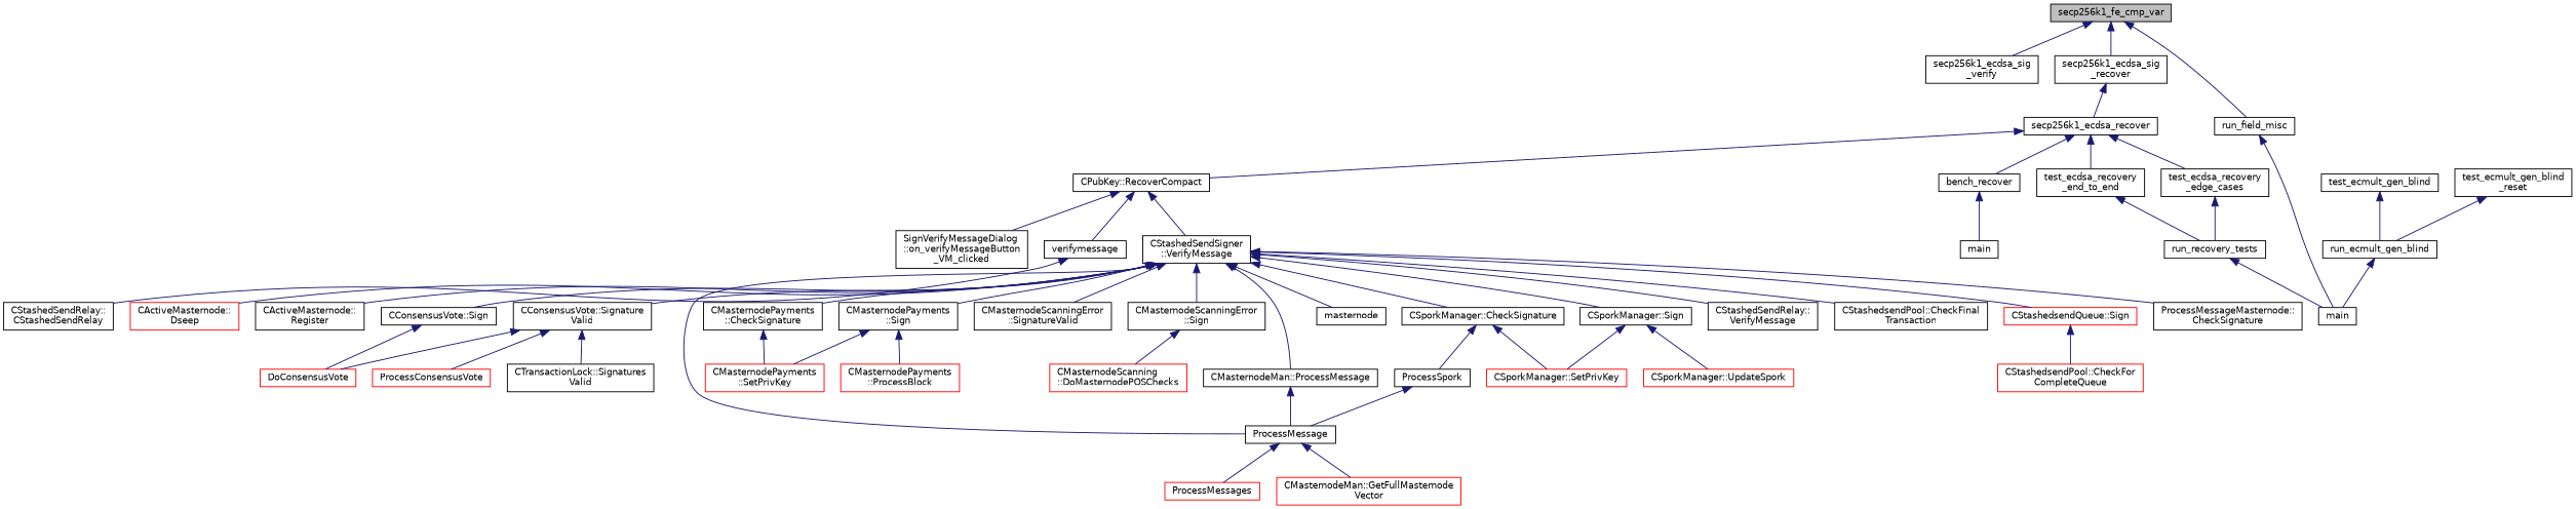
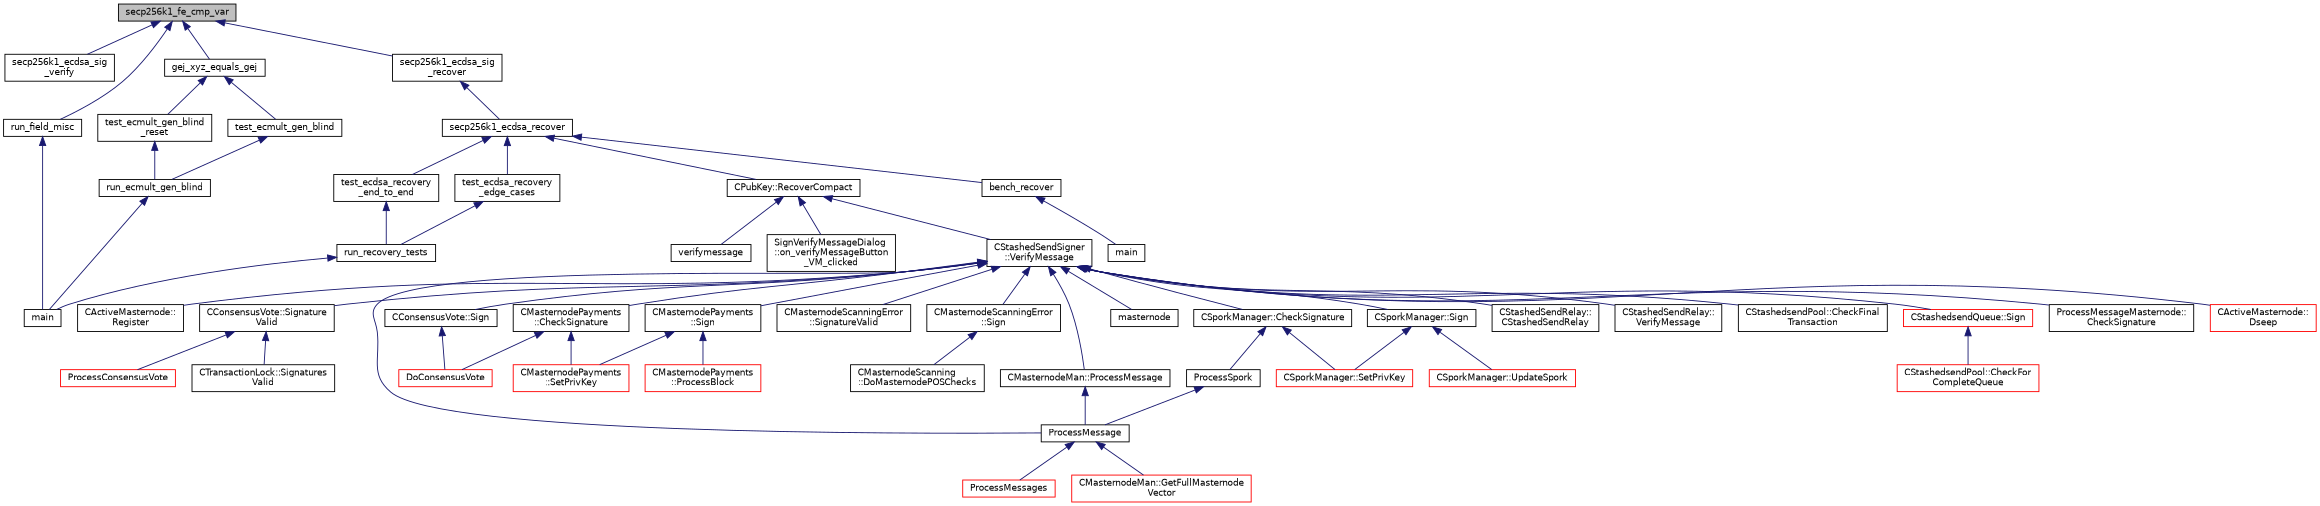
  digraph {
    rankdir=TB
    node [color=black fillcolor=white fontname=Helvetica fontsize=10 shape=record style=filled]
    edge [color=midnightblue dir=back fontname=Helvetica fontsize=10 labelfontname=Helvetica labelfontsize=10 style=solid]
    n1 [fillcolor=grey75 fontcolor=black height=0.2 label=secp256k1_fe_cmp_var width=0.4]
    n2 [height=0.2 label="secp256k1_ecdsa_sig\l_verify" width=0.4]
    n3 [height=0.2 label="secp256k1_ecdsa_sig\l_recover" width=0.4]
    n4 [height=0.2 label=run_field_misc width=0.4]
+   n5 [height=0.2 label=gej_xyz_equals_gej width=0.4]
    n6 [height=0.2 label=secp256k1_ecdsa_recover width=0.4]
    n7 [height=0.2 label=main width=0.4]
    n8 [height=0.2 label=test_ecmult_gen_blind width=0.4]
    n9 [height=0.2 label="test_ecmult_gen_blind\l_reset" width=0.4]
    n10 [height=0.2 label="CPubKey::RecoverCompact" width=0.4]
    n11 [height=0.2 label=bench_recover width=0.4]
    n12 [height=0.2 label="test_ecdsa_recovery\l_end_to_end" width=0.4]
    n13 [height=0.2 label="test_ecdsa_recovery\l_edge_cases" width=0.4]
    n14 [height=0.2 label="SignVerifyMessageDialog\l::on_verifyMessageButton\l_VM_clicked" width=0.4]
    n15 [height=0.2 label=verifymessage width=0.4]
    n16 [height=0.2 label="CStashedSendSigner\l::VerifyMessage" width=0.4]
    n17 [height=0.2 label=main width=0.4]
    n18 [height=0.2 label=run_recovery_tests width=0.4]
    n19 [color=red height=0.2 label="CActiveMasternode::\lDseep" width=0.4]
    n20 [height=0.2 label="CActiveMasternode::\lRegister" width=0.4]
    n21 [height=0.2 label="CConsensusVote::Signature\lValid" width=0.4]
    n22 [height=0.2 label="CConsensusVote::Sign" width=0.4]
    n23 [height=0.2 label=ProcessMessage width=0.4]
    n24 [height=0.2 label="CMasternodePayments\l::CheckSignature" width=0.4]
    n25 [height=0.2 label="CMasternodePayments\l::Sign" width=0.4]
    n26 [height=0.2 label="CMasternodeScanningError\l::SignatureValid" width=0.4]
    n27 [height=0.2 label="CMasternodeScanningError\l::Sign" width=0.4]
    n28 [height=0.2 label="CMasternodeMan::ProcessMessage" width=0.4]
    n29 [height=0.2 label=masternode width=0.4]
    n30 [height=0.2 label="CSporkManager::CheckSignature" width=0.4]
    n31 [height=0.2 label="CSporkManager::Sign" width=0.4]
    n32 [height=0.2 label="CStashedSendRelay::\lCStashedSendRelay" width=0.4]
    n33 [height=0.2 label="CStashedSendRelay::\lVerifyMessage" width=0.4]
    n34 [height=0.2 label="CStashedsendPool::CheckFinal\lTransaction" width=0.4]
    n35 [color=red height=0.2 label="CStashedsendQueue::Sign" width=0.4]
    n36 [height=0.2 label="ProcessMessageMasternode::\lCheckSignature" width=0.4]
    n37 [color=red height=0.2 label=DoConsensusVote width=0.4]
    n38 [color=red height=0.2 label=ProcessConsensusVote width=0.4]
    n39 [height=0.2 label="CTransactionLock::Signatures\lValid" width=0.4]
    n40 [color=red height=0.2 label=ProcessMessages width=0.4]
    n41 [color=red height=0.2 label="CMasternodeMan::GetFullMasternode\lVector" width=0.4]
    n42 [color=red height=0.2 label="CMasternodePayments\l::SetPrivKey" width=0.4]
    n43 [color=red height=0.2 label="CMasternodePayments\l::ProcessBlock" width=0.4]
-   n44 [color=red height=0.2 label="CMasternodeScanning\l::DoMasternodePOSChecks" width=0.4]
+   n44 [height=0.2 label="CMasternodeScanning\l::DoMasternodePOSChecks" width=0.4]
    n45 [height=0.2 label=ProcessSpork width=0.4]
    n46 [color=red height=0.2 label="CSporkManager::SetPrivKey" width=0.4]
    n47 [color=red height=0.2 label="CSporkManager::UpdateSpork" width=0.4]
    n48 [color=red height=0.2 label="CStashedsendPool::CheckFor\lCompleteQueue" width=0.4]
    n49 [height=0.2 label=run_ecmult_gen_blind width=0.4]
    n1 -> n2
    n1 -> n3
    n1 -> n4
+   n1 -> n5
    n3 -> n6
    n4 -> n7
+   n5 -> n8
+   n5 -> n9
    n6 -> n10
    n6 -> n11
    n6 -> n12
    n6 -> n13
    n8 -> n49
    n9 -> n49
    n10 -> n14
    n10 -> n15
    n10 -> n16
    n11 -> n17
    n12 -> n18
    n13 -> n18
    n16 -> n19
    n16 -> n20
    n16 -> n21
    n16 -> n22
    n16 -> n23
    n16 -> n24
    n16 -> n25
    n16 -> n26
    n16 -> n27
    n16 -> n28
    n16 -> n29
    n16 -> n30
    n16 -> n31
-   n15 -> n32
+   n16 -> n32
    n16 -> n33
    n16 -> n34
    n16 -> n35
    n16 -> n36
    n18 -> n7
-   n21 -> n37
+   n24 -> n37
    n21 -> n38
    n21 -> n39
    n22 -> n37
    n23 -> n40
    n23 -> n41
    n24 -> n42
    n25 -> n42
    n25 -> n43
    n27 -> n44
    n28 -> n23
    n30 -> n45
    n30 -> n46
    n31 -> n46
    n31 -> n47
    n35 -> n48
    n45 -> n23
    n49 -> n7
  }
